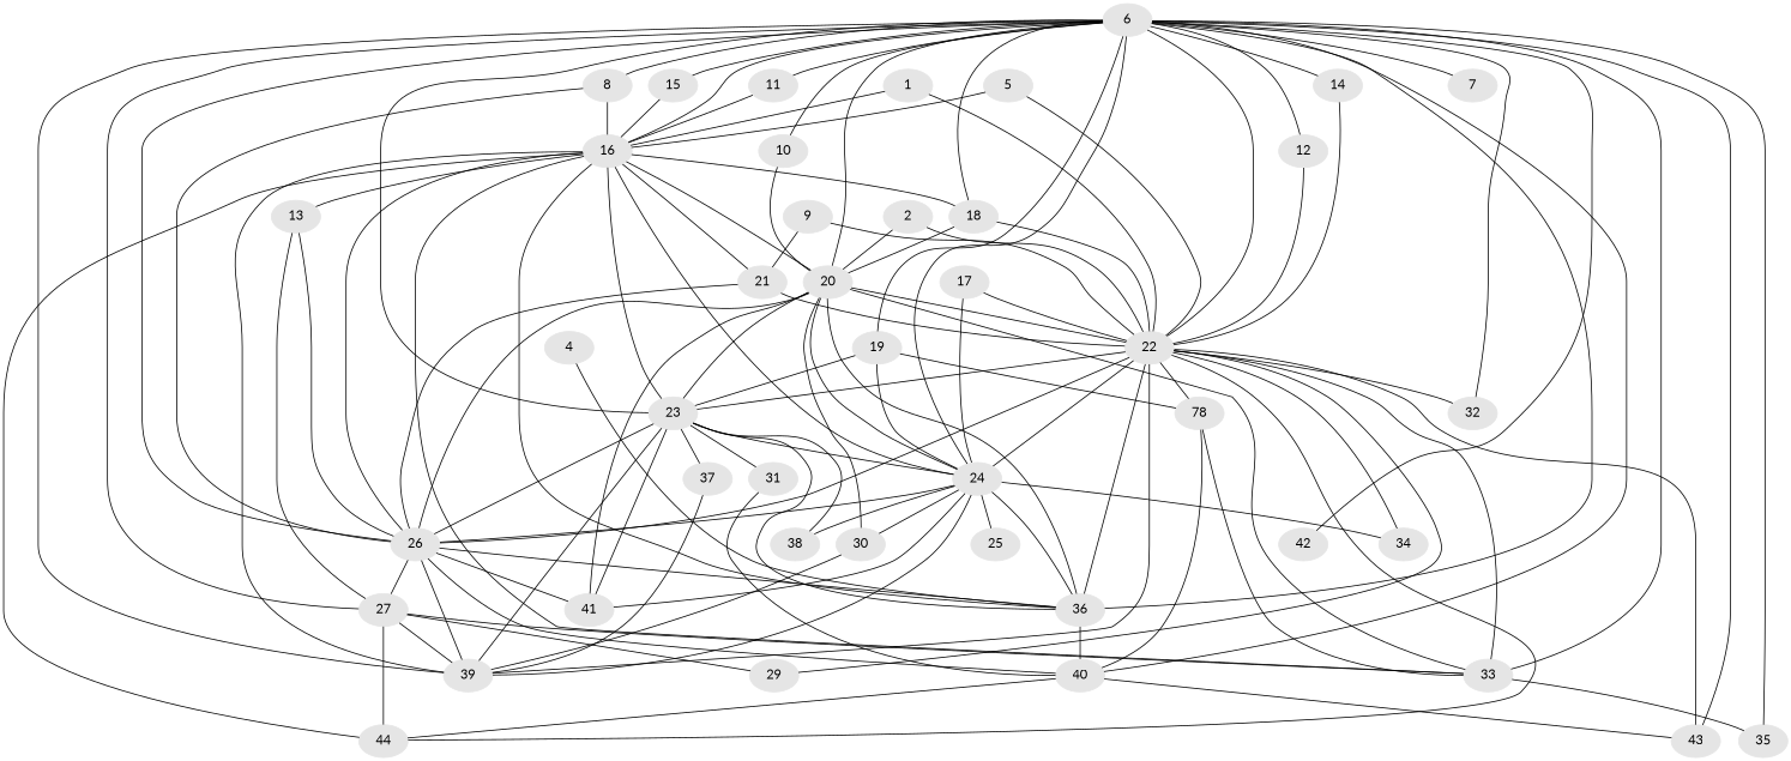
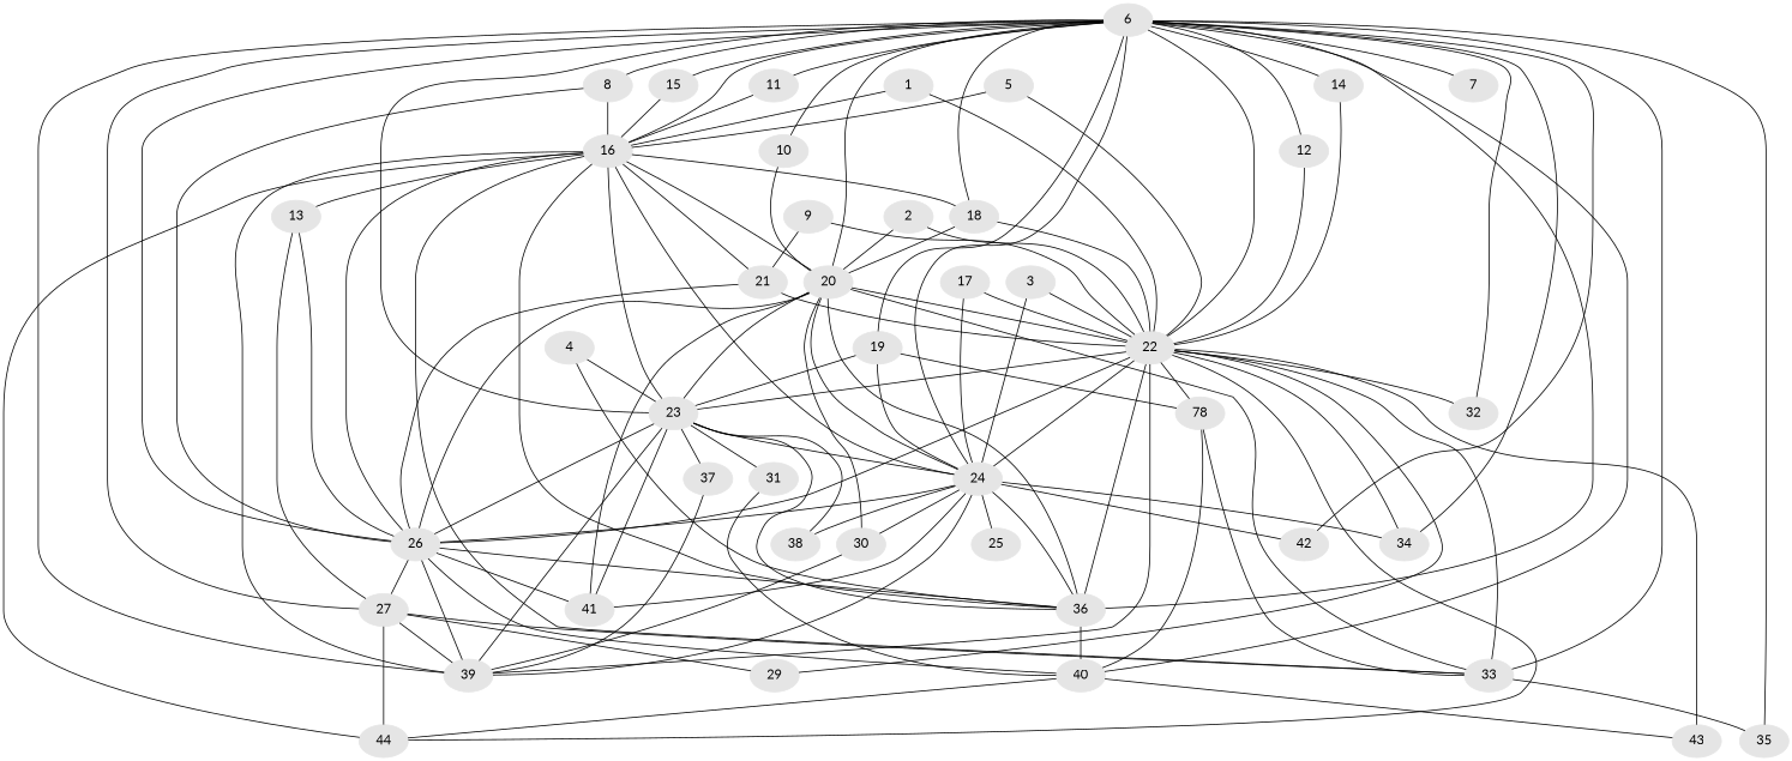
  graph {
    fontname=Lato
    node [color=gray90 fontname=Lato style=filled]
    edge [fontname=Lato weight=1.0]
    1
    16
    22
    20
    24
    23
    36
    18
    26
    33
    39
    21
    13
    44
    32
    43
    n17 [label=78]
    29
    34
    2
    41
    30
+   3
    42
    38
    25
    4
    31
    37
    40
    5
    6
    7
    8
    10
    11
    12
    14
    15
    19
    27
    35
    9
    17
    1 -- 16
    1 -- 22
    16 -- 20
    16 -- 24
    16 -- 23
    16 -- 36
    16 -- 18
    16 -- 26 [weight=3.0]
    16 -- 33
    16 -- 39
    16 -- 21
    16 -- 13 [weight=3.0]
    16 -- 44
    22 -- 24 [weight=2.0]
    22 -- 23
    22 -- 36 [weight=3.0]
    22 -- 26 [weight=3.0]
    22 -- 33 [weight=3.0]
    22 -- 39 [weight=2.0]
    22 -- 44
    22 -- 32
    22 -- 43
    22 -- n17 [weight=2.0]
    22 -- 29
    22 -- 34
    20 -- 22 [weight=2.0]
    20 -- 24
    20 -- 23
    20 -- 36
    20 -- 26
    20 -- 33
    20 -- 41
    20 -- 30
    24 -- 36
    24 -- 26
    24 -- 39
    24 -- 34
    24 -- 41
    24 -- 30
+   24 -- 42
    24 -- 38
    24 -- 25
    23 -- 24
    23 -- 36
    23 -- 26
    23 -- 39
    23 -- 41
    23 -- 38
    23 -- 31
    23 -- 37
    36 -- 40
    18 -- 22
    18 -- 20
    26 -- 36
    26 -- 39
    26 -- 41
    26 -- 40
    26 -- 27
    33 -- 35
    21 -- 22 [weight=2.0]
    21 -- 26
    13 -- 26
    13 -- 27
    n17 -- 33
    n17 -- 40
    2 -- 22
    2 -- 20
    30 -- 39
+   3 -- 22
+   3 -- 24
+   4 -- 23
    4 -- 36
    31 -- 40
    37 -- 39
    40 -- 44
    40 -- 43
    5 -- 16
    5 -- 22
    6 -- 16 [weight=2.0]
    6 -- 22 [weight=4.0]
    6 -- 20 [weight=2.0]
    6 -- 24 [weight=3.0]
    6 -- 23
    6 -- 36 [weight=2.0]
    6 -- 18
    6 -- 26 [weight=2.0]
    6 -- 33
    6 -- 39 [weight=2.0]
    6 -- 32
-   6 -- 43
+   6 -- 34
    6 -- 42
    6 -- 40
    6 -- 7
    6 -- 8
    6 -- 10
    6 -- 11
    6 -- 12
    6 -- 14 [weight=3.0]
    6 -- 15
    6 -- 19
    6 -- 27
    6 -- 35
    8 -- 16 [weight=2.0]
    8 -- 26
    10 -- 20
    11 -- 16
    12 -- 22
    14 -- 22
    15 -- 16
    19 -- 24 [weight=2.0]
    19 -- 23
    19 -- n17
    27 -- 33
    27 -- 39
    27 -- 44 [weight=2.0]
    27 -- 29
    9 -- 22
    9 -- 21
    17 -- 22
    17 -- 24
  }
